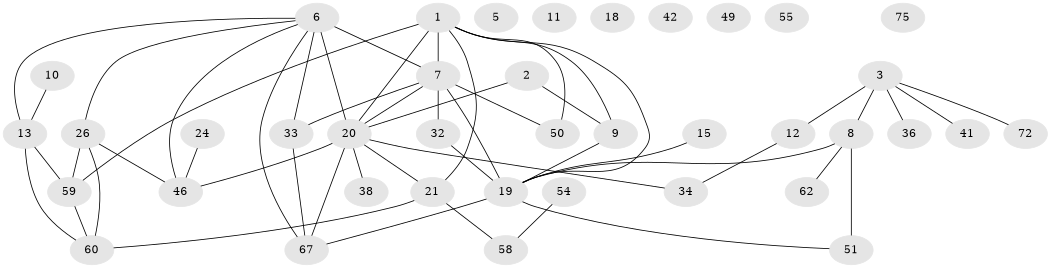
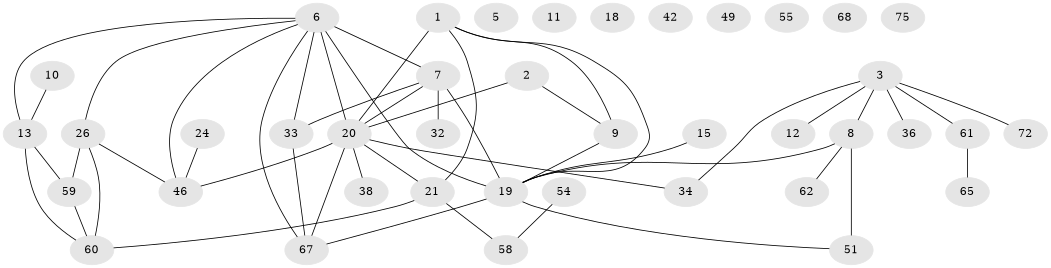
  graph {
    node [color=gray90 style=filled]
    1 [super="+4+39"]
    7 [super="+71+52"]
    9 [super="+16"]
    19 [super="+28+29+43"]
    20 [super="+23+35+48+22"]
    21 [super="+45"]
-   50
    59
    33 [super="+56"]
    32 [super="+70"]
    13 [super="+47+40"]
    60 [super="+61"]
    67
    51
    46 [super="+66"]
    34 [super="+44"]
    38
    58
    2
    3 [super="+64+27"]
    8 [super="+14+83"]
    12
    36
-   41 [super="+57"]
+   41 [super="+57" label=61]
    72
    62
+   65
    5
    6 [super="+17+25"]
    26 [super="+37"]
    10 [super="+63+30"]
    11
    15
    18
    24 [super="+31"]
    42
    49
    54
    55
+   68
    75
-   1 -- 7
    1 -- 9
    1 -- 19
    1 -- 20 [weight=3]
    1 -- 21
-   1 -- 50
-   1 -- 59
    7 -- 19
    7 -- 20
-   7 -- 50
    7 -- 33
    7 -- 32
    9 -- 19
    19 -- 67
    19 -- 51
    20 -- 21
    20 -- 67
    20 -- 46
    20 -- 34 [weight=2]
    20 -- 38
    21 -- 60
    21 -- 58
    59 -- 60
    33 -- 67
    13 -- 59 [weight=2]
    13 -- 60
    2 -- 9
    2 -- 20
    3 -- 8
    3 -- 12
    3 -- 36
    3 -- 41
    3 -- 72
    8 -- 19
    8 -- 51 [weight=2]
    8 -- 62
-   12 -- 34
+   3 -- 34
+   41 -- 65
    6 -- 7
-   32 -- 19 [weight=2]
+   6 -- 19 [weight=2]
    6 -- 20 [weight=2]
    6 -- 33
    6 -- 13
    6 -- 67
    6 -- 46
    6 -- 26
    26 -- 59
    26 -- 60
    26 -- 46
    10 -- 13
    15 -- 19
    24 -- 46
    54 -- 58
  }
